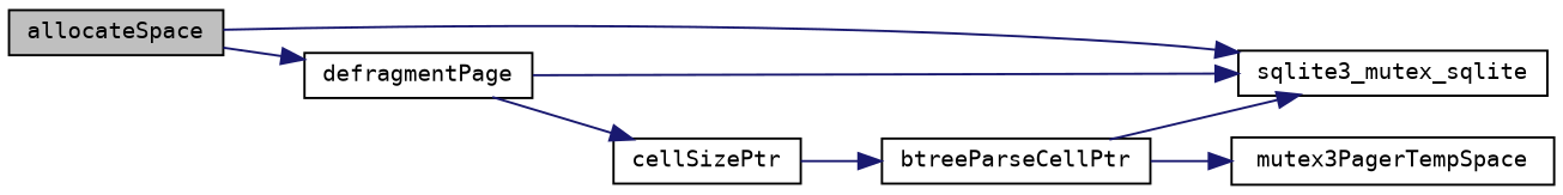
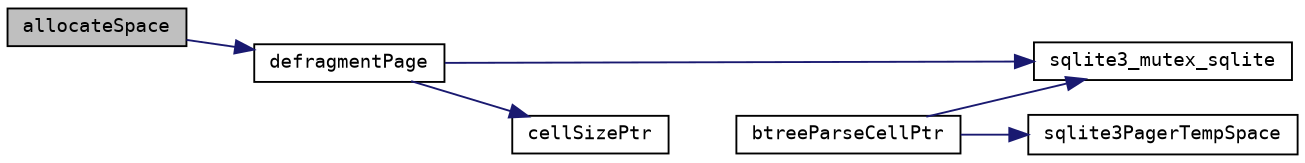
  digraph {
    fontname="DejaVu Sans Mono"
    rankdir=LR
    node [color=black fillcolor=white fontname="DejaVu Sans Mono" fontsize=10 shape=record style=filled]
    edge [color=midnightblue fontname="DejaVu Sans Mono" fontsize=10 labelfontname=FreeSans labelfontsize=10 style=solid]
    n1 [fillcolor=grey75 fontcolor=black height=0.2 label=allocateSpace width=0.4]
    n2 [height=0.2 label=sqlite3_mutex_sqlite width=0.4]
    n3 [height=0.2 label=defragmentPage width=0.4]
    n4 [height=0.2 label=cellSizePtr width=0.4]
-   n5 [height=0.2 label=mutex3PagerTempSpace width=0.4]
+   n5 [height=0.2 label=sqlite3PagerTempSpace width=0.4]
    n6 [height=0.2 label=btreeParseCellPtr width=0.4]
-   n1 -> n2
    n1 -> n3
    n3 -> n2
    n3 -> n4
-   n4 -> n6
    n6 -> n2
    n6 -> n5
  }
